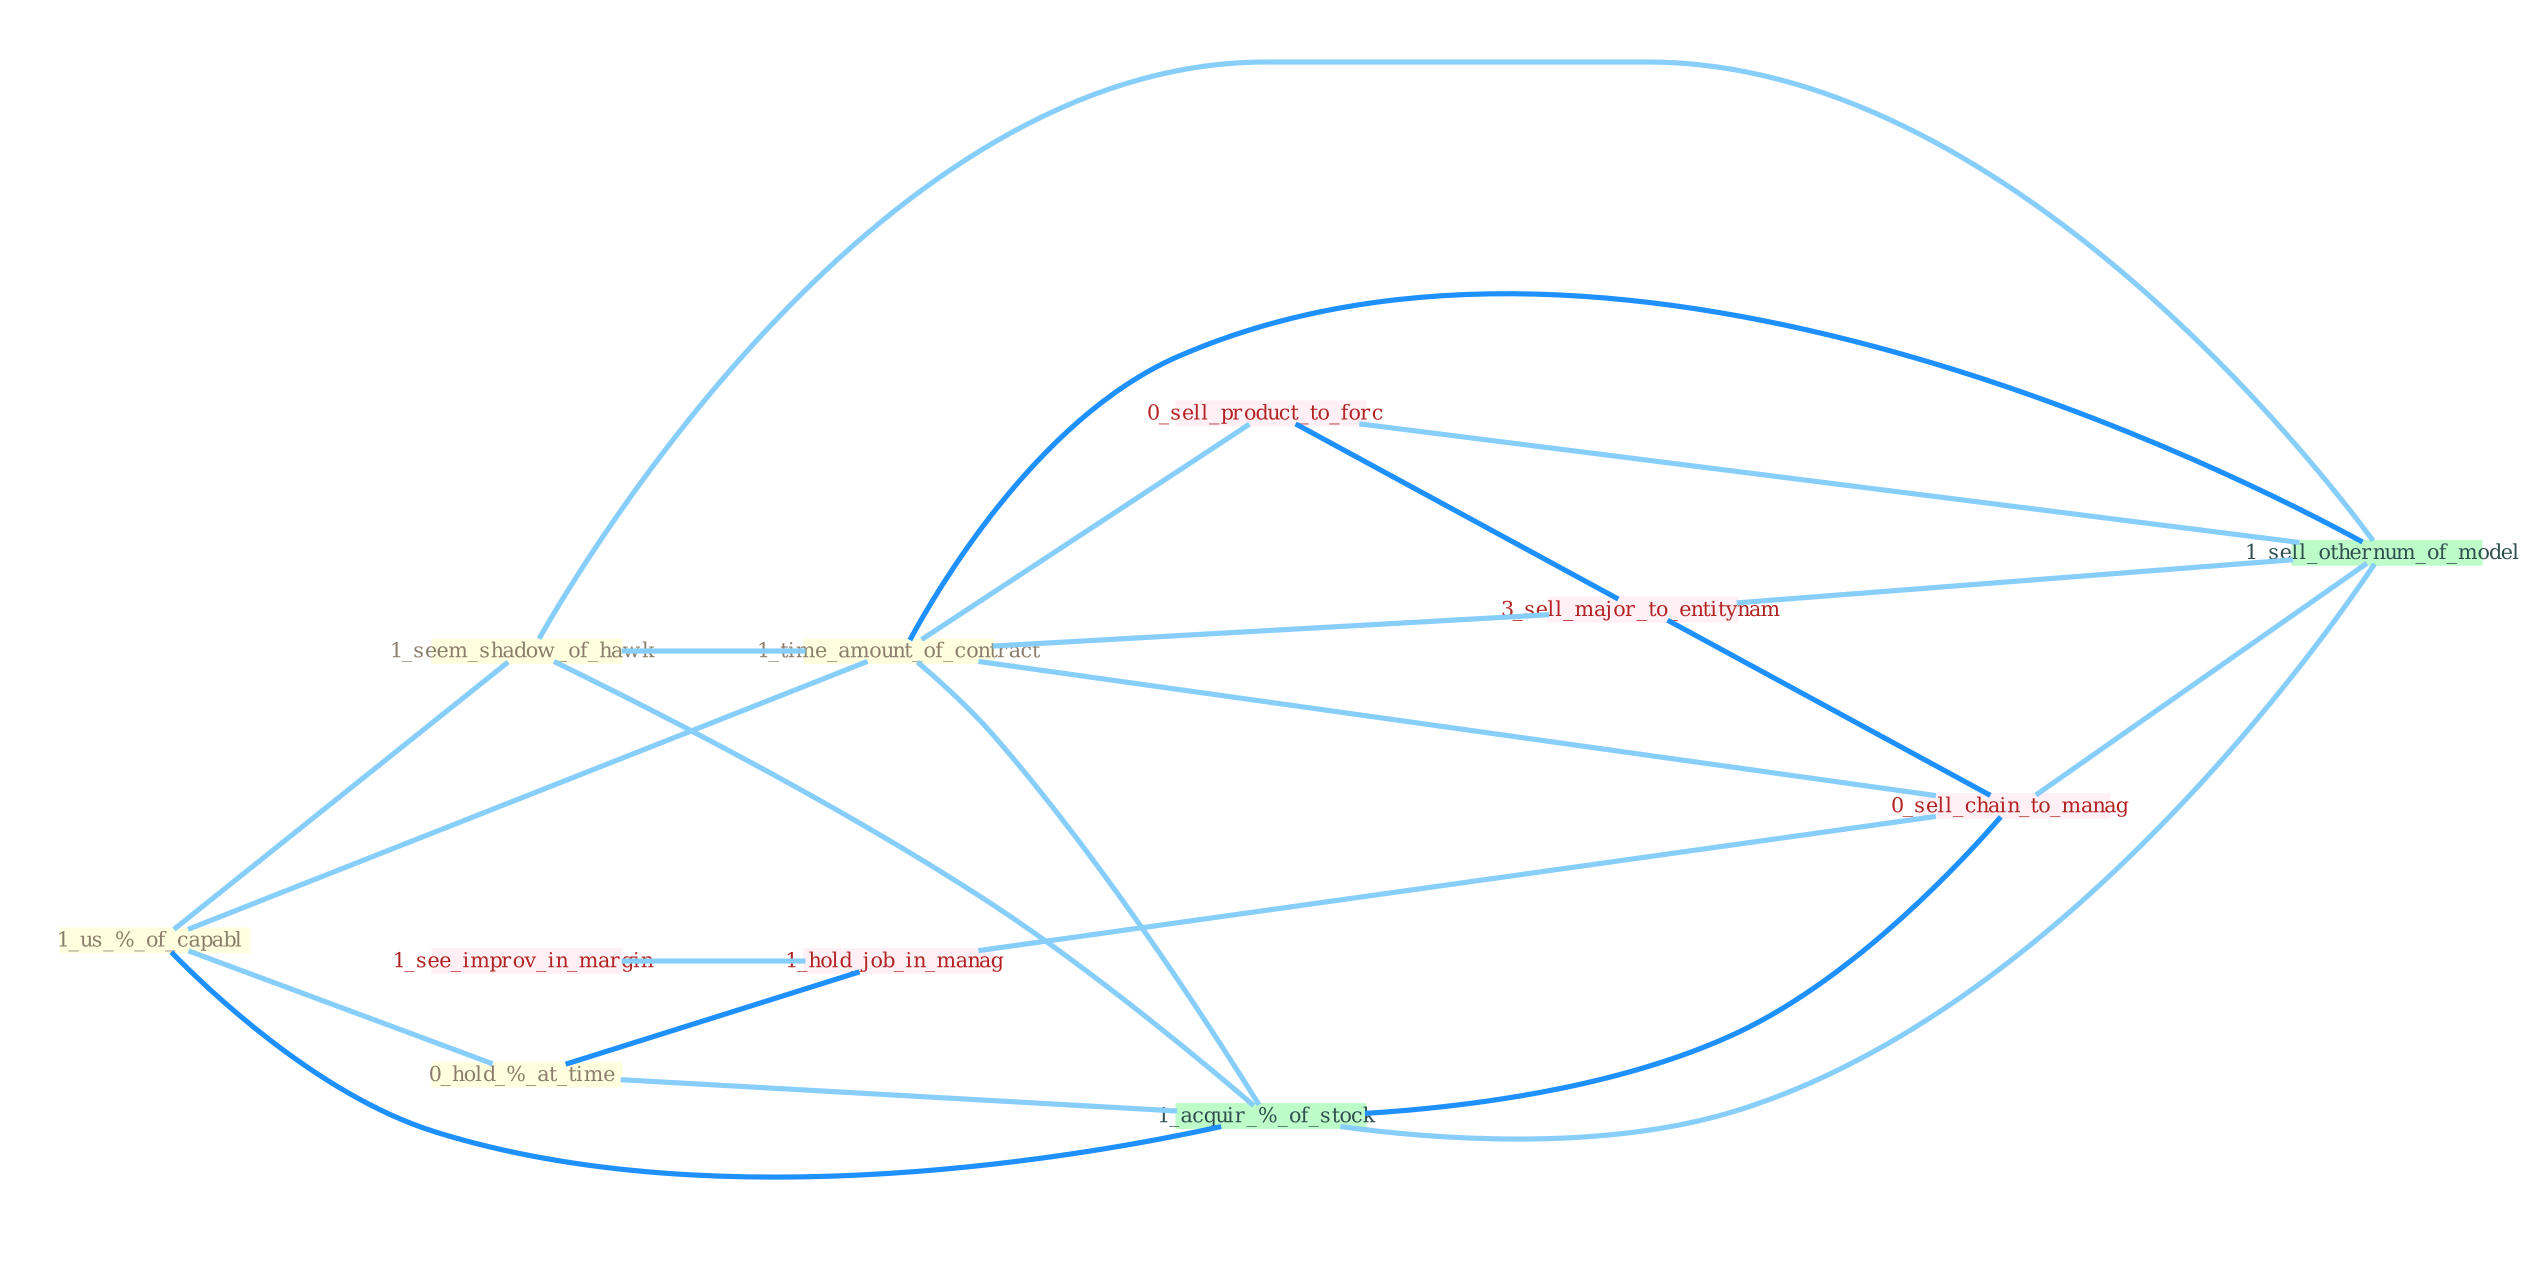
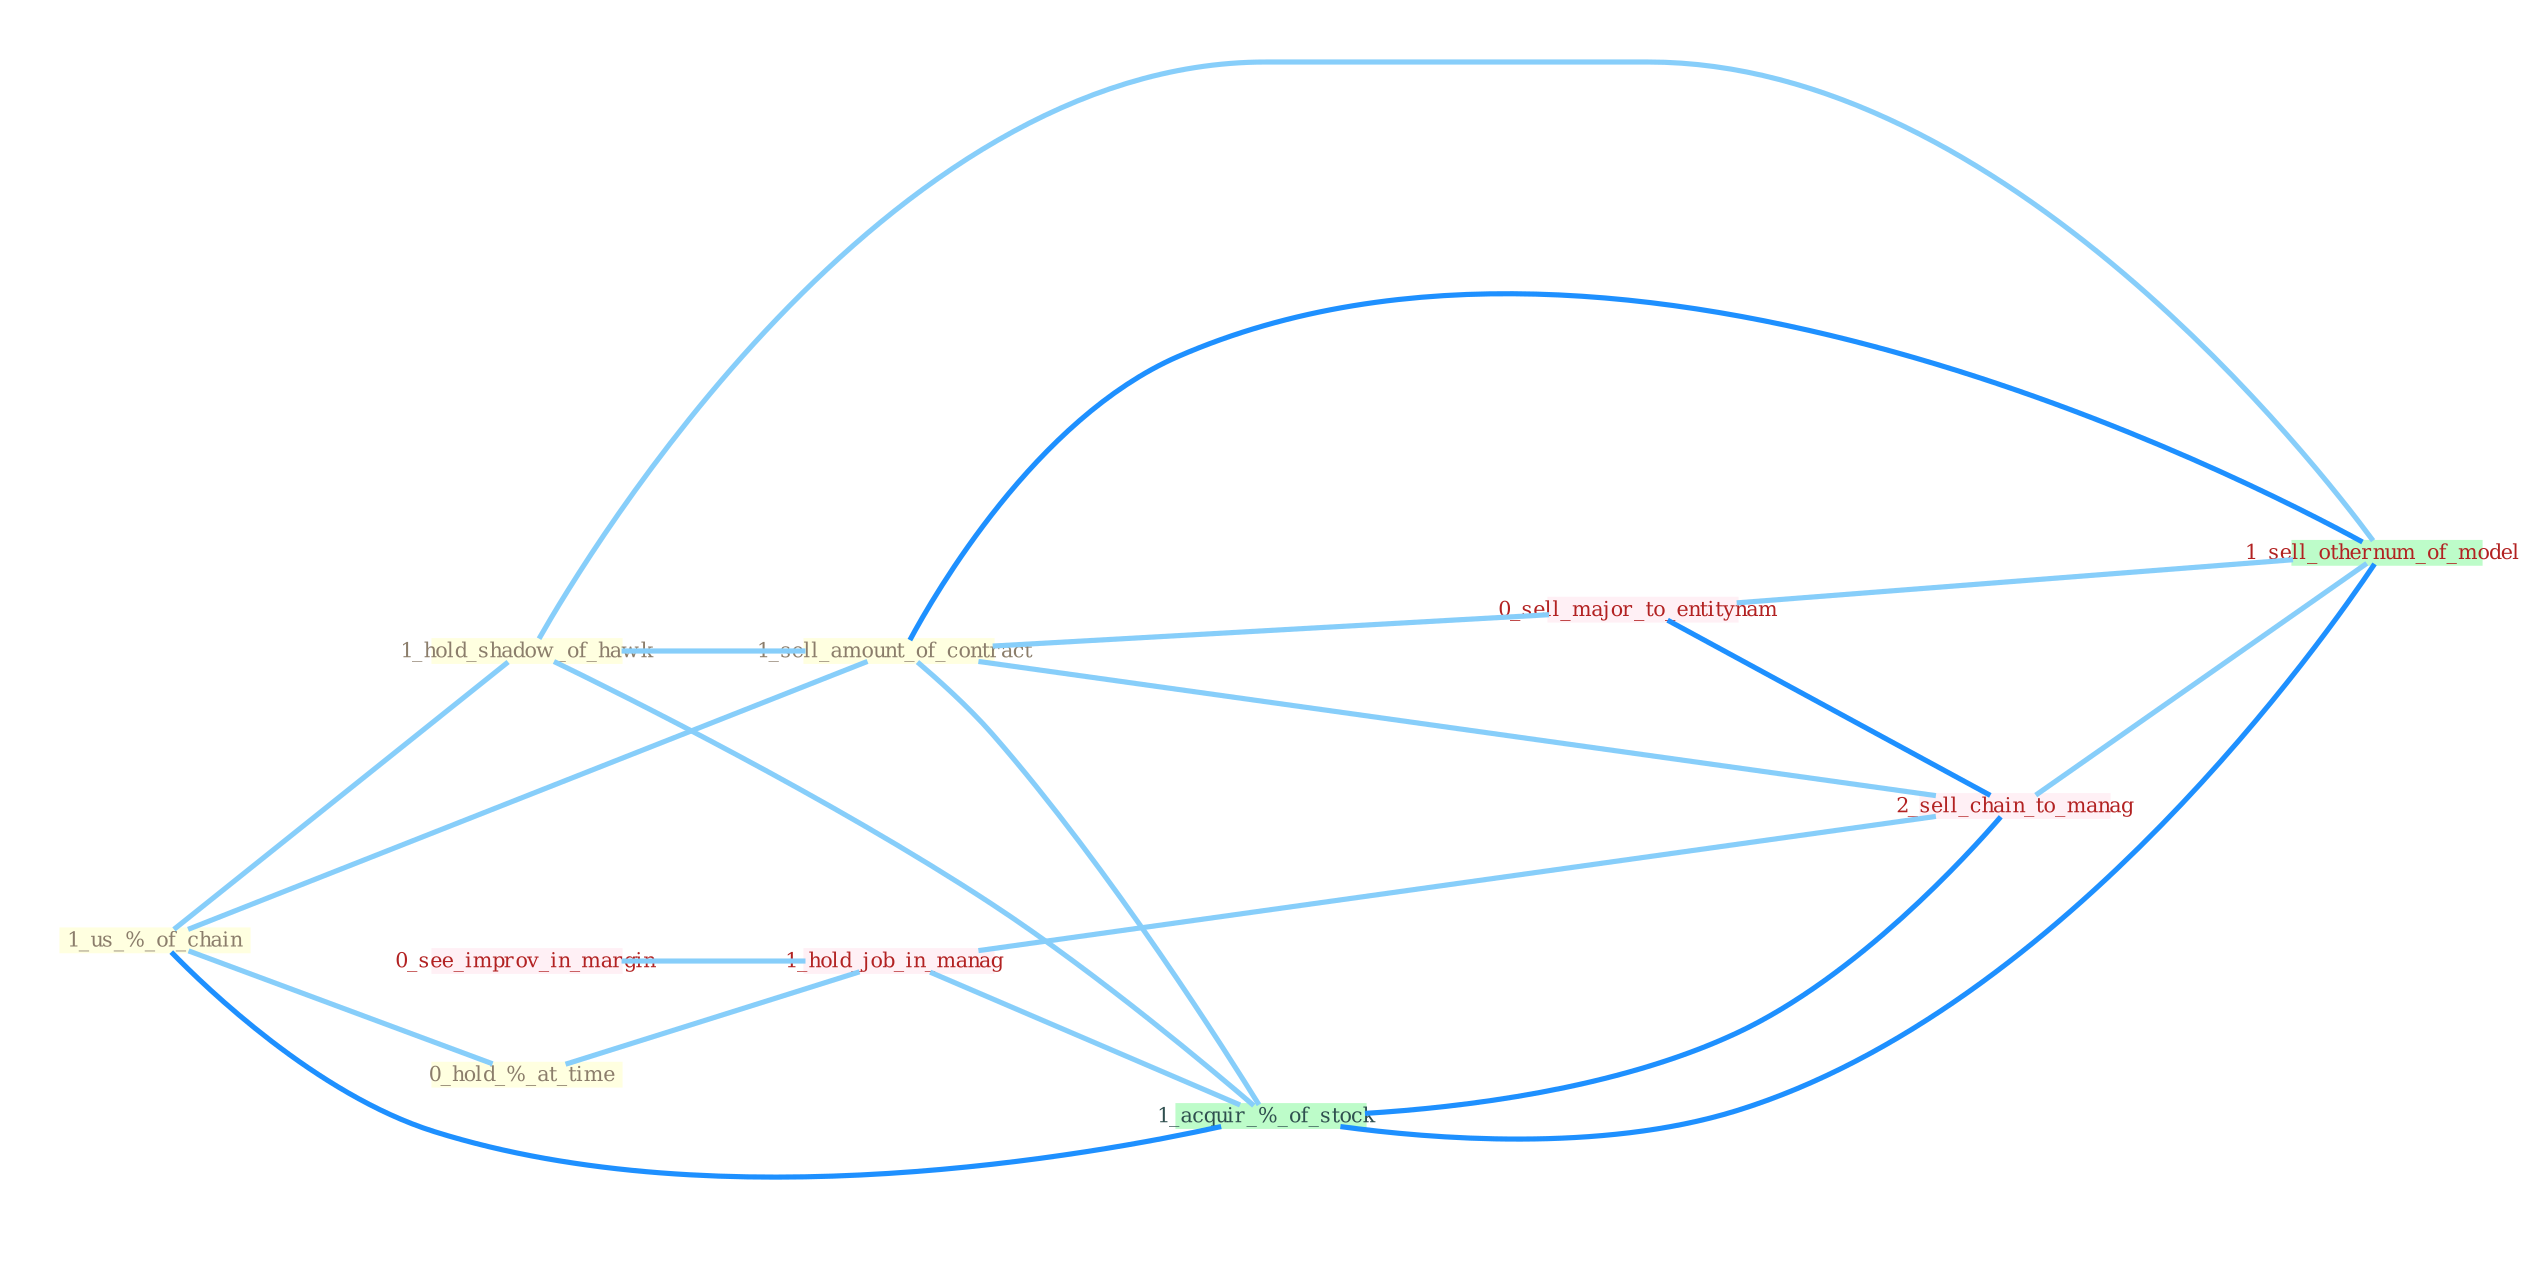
  graph {
    rankdir=LR
    node [color="#fff0f5" fixedsize=true fontcolor="#b22222" fontsize=4 shape=polygon style=filled]
    edge [color="#87cefa" w=1]
-   "1_us_%_of_capabl " [color="#ffffe0" fontcolor="#8b7d6b" height=.06 width=.5]
-   "1_seem_shadow_of_hawk " [color="#ffffe0" fontcolor="#8b7d6b" height=.06 width=.5]
-   "1_sell_amount_of_contract " [color="#ffffe0" fontcolor="#8b7d6b" height=.06 width=.5 label="1_time_amount_of_contract"]
+   "1_us_%_of_capabl " [color="#ffffe0" fontcolor="#8b7d6b" height=.06 width=.5 label="1_us_%_of_chain"]
+   "1_seem_shadow_of_hawk " [color="#ffffe0" fontcolor="#8b7d6b" height=.06 width=.5 label="1_hold_shadow_of_hawk"]
+   "1_sell_amount_of_contract " [color="#ffffe0" fontcolor="#8b7d6b" height=.06 width=.5]
    "0_hold_%_at_time " [color="#ffffe0" fontcolor="#8b7d6b" height=.06 width=.5]
-   "1_see_improv_in_margin " [height=.06 width=.5]
+   "1_see_improv_in_margin " [height=.06 width=.5 label="0_see_improv_in_margin"]
    "1_hold_job_in_manag " [height=.06 width=.5]
-   "0_sell_product_to_forc " [height=.06 width=.5]
-   "0_sell_major_to_entitynam " [height=.06 width=.5 label="3_sell_major_to_entitynam"]
-   "0_sell_chain_to_manag " [height=.06 width=.5]
+   "0_sell_major_to_entitynam " [height=.06 width=.5]
+   "0_sell_chain_to_manag " [height=.06 width=.5 label="2_sell_chain_to_manag"]
    "1_acquir_%_of_stock " [color="#BDFCC9" fontcolor="#2f4f4f" height=.06 width=.5]
-   "1_sell_othernum_of_model " [color="#BDFCC9" fontcolor="#2f4f4f" height=.06 width=.5]
+   "1_sell_othernum_of_model " [color="#BDFCC9" height=.06 width=.5]
    subgraph sub_1 {
      "1_us_%_of_capabl "
      "1_seem_shadow_of_hawk "
      "1_sell_amount_of_contract "
      "0_hold_%_at_time "
    }
    subgraph sub_2 {
      "1_see_improv_in_margin "
      "1_hold_job_in_manag "
-     "0_sell_product_to_forc "
      "0_sell_major_to_entitynam "
      "0_sell_chain_to_manag "
    }
    "1_us_%_of_capabl " -- "1_seem_shadow_of_hawk "
    "1_us_%_of_capabl " -- "1_sell_amount_of_contract "
    "1_us_%_of_capabl " -- "0_hold_%_at_time "
    "1_us_%_of_capabl " -- "1_acquir_%_of_stock " [color="#1e90ff" w=2]
    "1_seem_shadow_of_hawk " -- "1_sell_amount_of_contract "
    "1_seem_shadow_of_hawk " -- "1_acquir_%_of_stock "
    "1_seem_shadow_of_hawk " -- "1_sell_othernum_of_model "
-   "1_sell_amount_of_contract " -- "0_sell_product_to_forc "
    "1_sell_amount_of_contract " -- "0_sell_major_to_entitynam "
    "1_sell_amount_of_contract " -- "0_sell_chain_to_manag "
    "1_sell_amount_of_contract " -- "1_acquir_%_of_stock "
    "1_sell_amount_of_contract " -- "1_sell_othernum_of_model " [color="#1e90ff" w=2]
-   "0_hold_%_at_time " -- "1_hold_job_in_manag " [color="#1e90ff"]
-   "0_hold_%_at_time " -- "1_acquir_%_of_stock "
+   "0_hold_%_at_time " -- "1_hold_job_in_manag "
+   "1_hold_job_in_manag " -- "1_acquir_%_of_stock "
    "1_see_improv_in_margin " -- "1_hold_job_in_manag "
    "1_hold_job_in_manag " -- "0_sell_chain_to_manag "
-   "0_sell_product_to_forc " -- "0_sell_major_to_entitynam " [color="#1e90ff" w=2]
-   "0_sell_product_to_forc " -- "1_sell_othernum_of_model "
    "0_sell_major_to_entitynam " -- "0_sell_chain_to_manag " [color="#1e90ff" w=2]
    "0_sell_major_to_entitynam " -- "1_sell_othernum_of_model "
    "0_sell_chain_to_manag " -- "1_sell_othernum_of_model "
    "1_acquir_%_of_stock " -- "0_sell_chain_to_manag " [color="#1e90ff" w=2]
-   "1_acquir_%_of_stock " -- "1_sell_othernum_of_model "
+   "1_acquir_%_of_stock " -- "1_sell_othernum_of_model " [color="#1e90ff"]
  }
